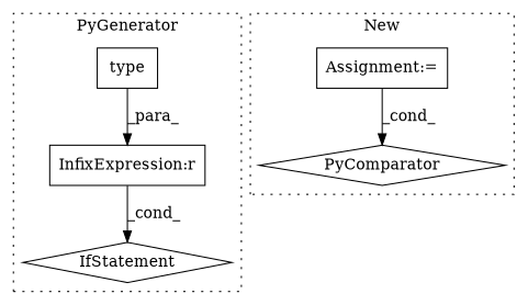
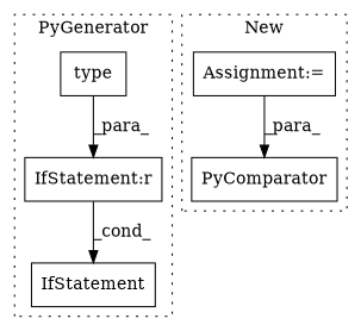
  digraph {
    node [l=33 s=4494 shape=box]
    n1 [a=32 l="5,1" label=type s="3979,3988"]
-   n2 [a=25 l="4,2" label=IfStatement s="3975,4006" shape=diamond]
-   n3 [a=27 l=4 label="InfixExpression:r" s=3989]
-   n4 [a=113 label=PyComparator shape=diamond]
+   n2 [a=25 l="4,2" label=IfStatement s="3975,4006"]
+   n3 [a=27 l=4 label="IfStatement:r" s=3989]
+   n4 [a=113 label=PyComparator]
    n5 [a=7 label="Assignment:="]
    subgraph cluster_1 {
      label=PyGenerator
      style=dotted
      n1
      n2
      n3
    }
    subgraph cluster_2 {
      label=New
      style=dotted
      n4
      n5
    }
    n1 -> n3 [label=_para_]
    n3 -> n2 [label=_cond_]
-   n5 -> n4 [label=_cond_]
+   n5 -> n4 [label=_para_]
  }
